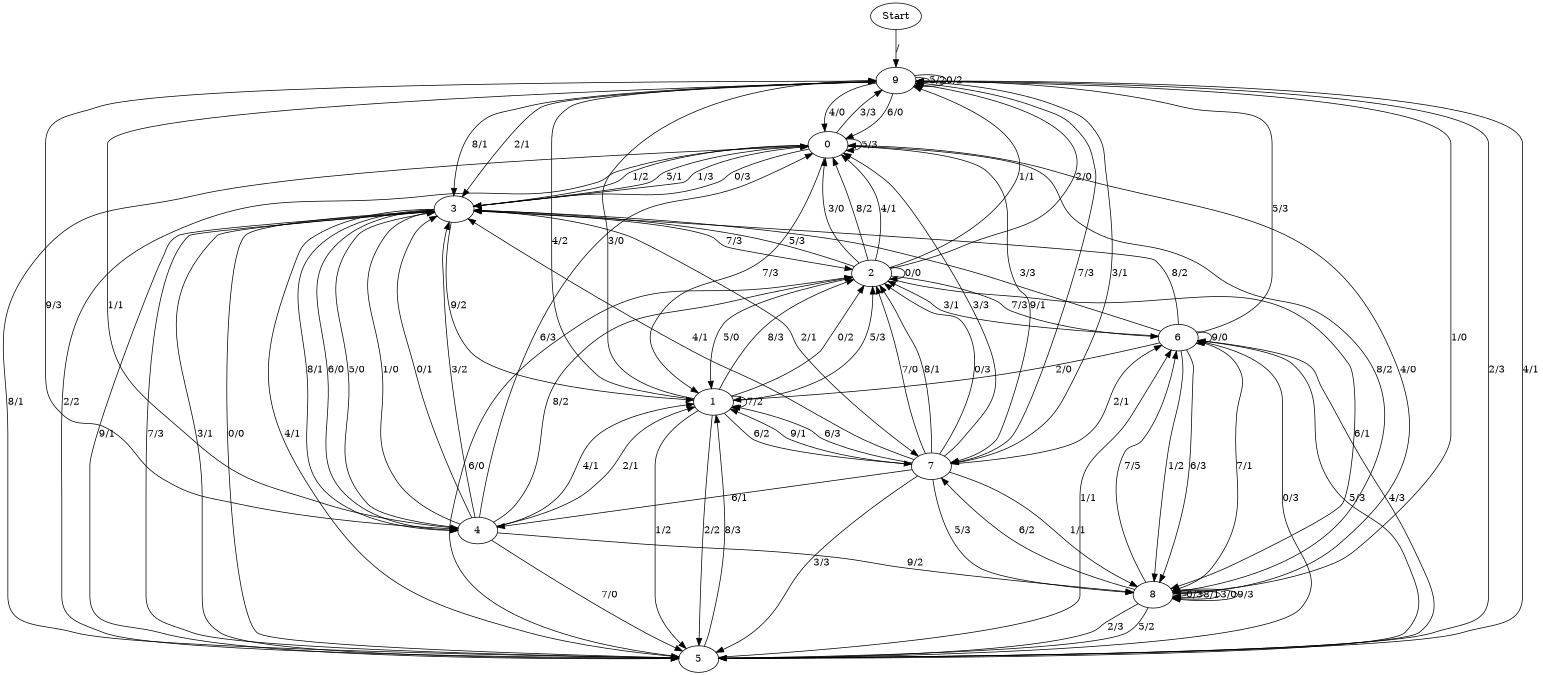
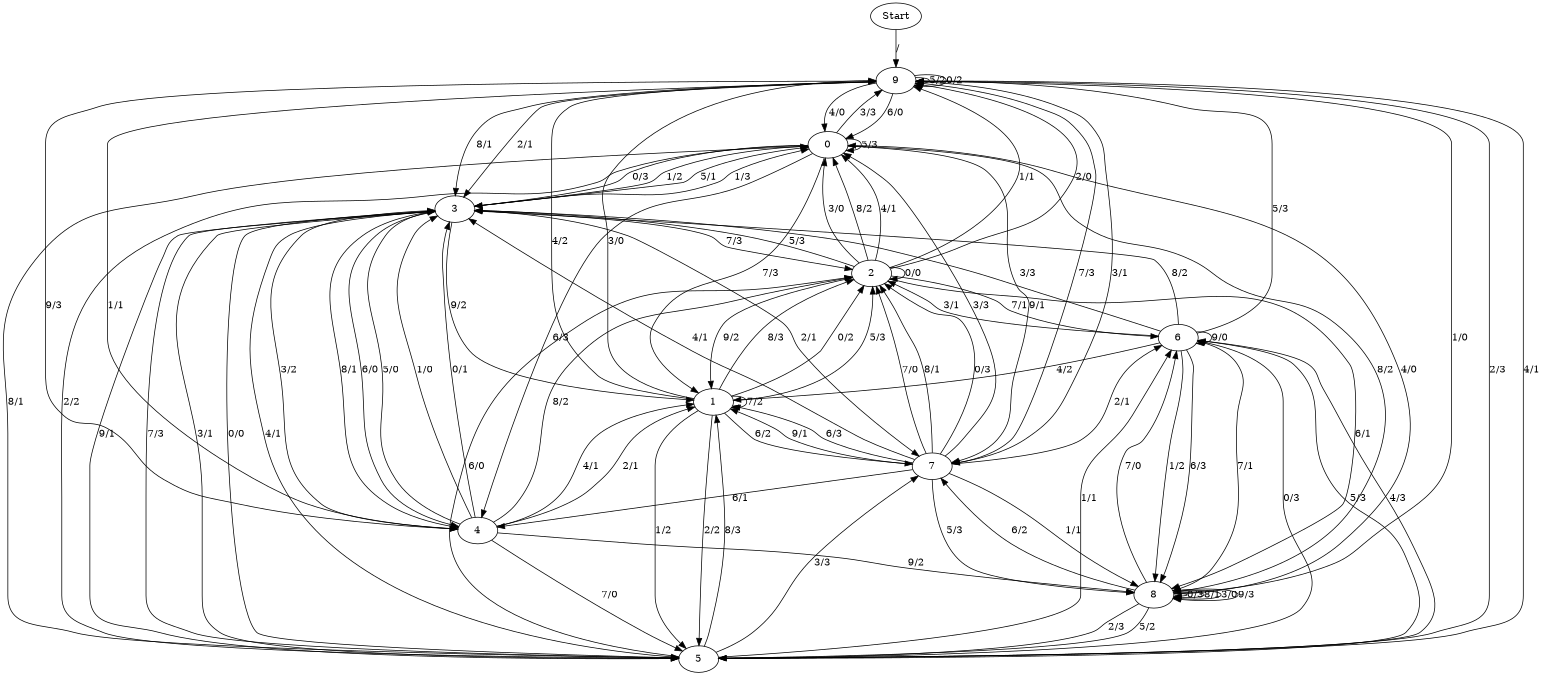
  digraph {
    Start
    9
    0
    4
    5
    7
    8
    1
    3
    2
    6
    Start -> 9 [label="/"]
    9 -> 9 [label="5/2"]
    9 -> 9 [label="0/2"]
    9 -> 0 [label="6/0"]
    9 -> 0 [label="4/0"]
    9 -> 4 [label="9/3"]
    9 -> 4 [label="1/1"]
    9 -> 7 [label="7/3"]
    9 -> 7 [label="3/1"]
    9 -> 3 [label="2/1"]
    9 -> 3 [label="8/1"]
    0 -> 9 [label="3/3"]
    0 -> 0 [label="5/3"]
-   4 -> 0 [label="6/3"]
+   0 -> 4 [label="6/3"]
    0 -> 5 [label="2/2"]
    0 -> 7 [label="9/1"]
    0 -> 8 [label="8/2"]
    0 -> 1 [label="7/3"]
    0 -> 3 [label="0/3"]
    0 -> 3 [label="1/2"]
    4 -> 5 [label="7/0"]
    4 -> 8 [label="9/2"]
    4 -> 1 [label="4/1"]
    4 -> 1 [label="2/1"]
    4 -> 3 [label="5/0"]
    4 -> 3 [label="1/0"]
    4 -> 3 [label="0/1"]
    4 -> 3 [label="3/2"]
    4 -> 2 [label="8/2"]
    5 -> 9 [label="2/3"]
    5 -> 9 [label="4/1"]
    5 -> 0 [label="8/1"]
-   7 -> 5 [label="3/3"]
+   5 -> 7 [label="3/3"]
    5 -> 1 [label="8/3"]
    5 -> 3 [label="7/3"]
    5 -> 2 [label="6/0"]
    5 -> 6 [label="5/3"]
    5 -> 6 [label="1/1"]
    5 -> 6 [label="0/3"]
    7 -> 0 [label="3/3"]
    7 -> 4 [label="6/1"]
    7 -> 8 [label="1/1"]
    7 -> 8 [label="5/3"]
    7 -> 1 [label="9/1"]
    7 -> 1 [label="6/3"]
    7 -> 3 [label="4/1"]
    7 -> 2 [label="0/3"]
    7 -> 2 [label="7/0"]
    7 -> 2 [label="8/1"]
    7 -> 6 [label="2/1"]
    8 -> 9 [label="1/0"]
    8 -> 0 [label="4/0"]
    8 -> 5 [label="5/2"]
    8 -> 5 [label="2/3"]
    8 -> 7 [label="6/2"]
    8 -> 8 [label="0/3"]
    8 -> 8 [label="8/1"]
    8 -> 8 [label="3/0"]
    8 -> 8 [label="9/3"]
-   8 -> 6 [label="7/5"]
+   8 -> 6 [label="7/0"]
    1 -> 9 [label="4/2"]
    1 -> 9 [label="3/0"]
    1 -> 5 [label="1/2"]
    1 -> 5 [label="2/2"]
    1 -> 7 [label="6/2"]
    1 -> 1 [label="7/2"]
    1 -> 2 [label="8/3"]
    1 -> 2 [label="0/2"]
    1 -> 2 [label="5/3"]
    3 -> 0 [label="5/1"]
    3 -> 0 [label="1/3"]
    3 -> 4 [label="6/0"]
    3 -> 4 [label="8/1"]
    3 -> 5 [label="3/1"]
    3 -> 5 [label="9/1"]
    3 -> 5 [label="0/0"]
    3 -> 5 [label="4/1"]
    3 -> 7 [label="2/1"]
    3 -> 1 [label="9/2"]
    3 -> 2 [label="7/3"]
    2 -> 9 [label="1/1"]
    2 -> 9 [label="2/0"]
    2 -> 0 [label="8/2"]
    2 -> 0 [label="4/1"]
    2 -> 0 [label="3/0"]
    2 -> 8 [label="6/1"]
-   2 -> 1 [label="5/0"]
+   2 -> 1 [label="9/2"]
    2 -> 3 [label="5/3"]
    2 -> 2 [label="0/0"]
-   2 -> 6 [label="7/3"]
+   2 -> 6 [label="7/1"]
    6 -> 9 [label="5/3"]
    6 -> 5 [label="4/3"]
    6 -> 8 [label="1/2"]
    6 -> 8 [label="7/1"]
    6 -> 8 [label="6/3"]
-   6 -> 1 [label="2/0"]
+   6 -> 1 [label="4/2"]
    6 -> 3 [label="3/3"]
    6 -> 3 [label="8/2"]
    6 -> 2 [label="3/1"]
    6 -> 6 [label="9/0"]
  }
